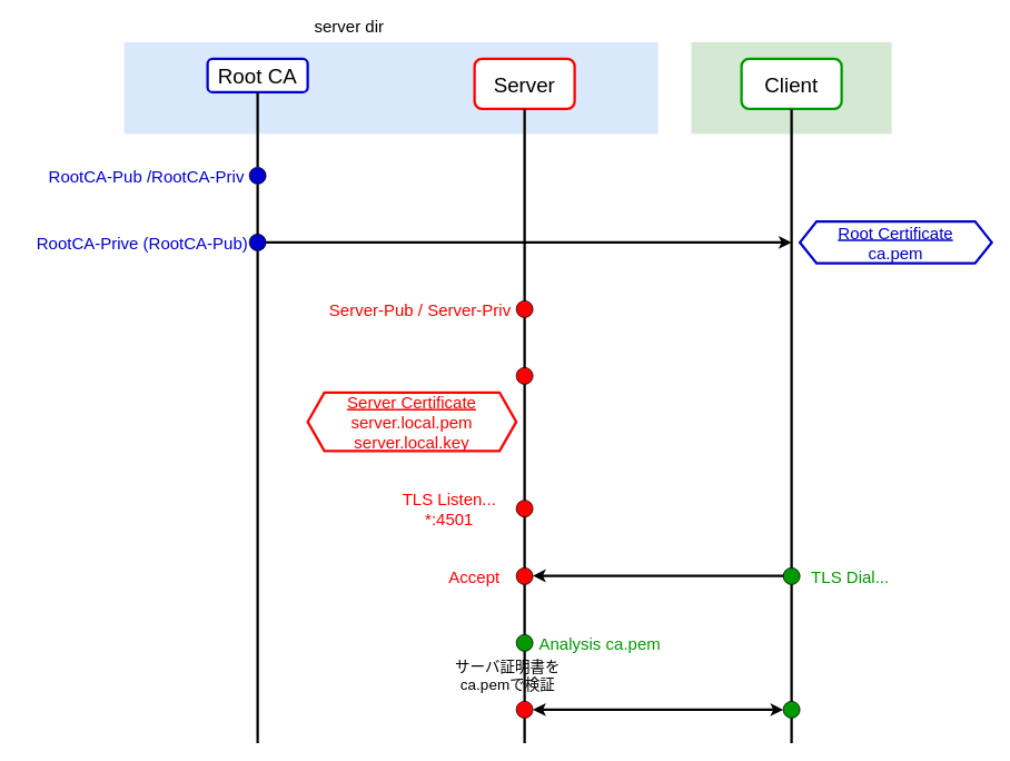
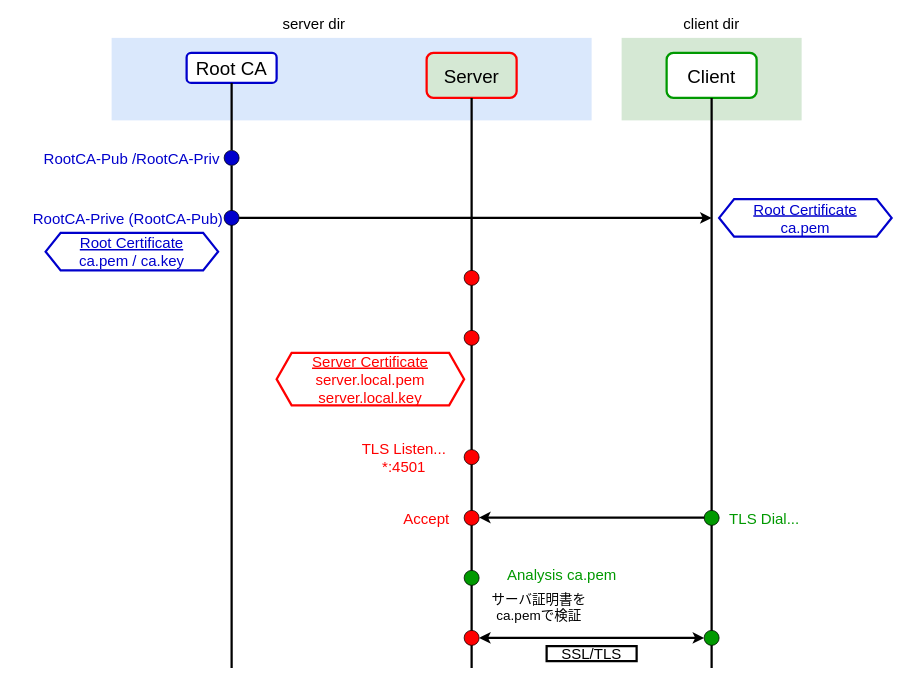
  <mxCell id="0" />
  <mxCell id="1" parent="0" />
  <mxCell id="2" value="" style="rounded=0;whiteSpace=wrap;html=1;strokeWidth=3;fillColor=#d5e8d4;strokeColor=none;" parent="1" vertex="1"><mxGeometry x="828" y="50" width="240" height="110" as="geometry" /></mxCell>
  <mxCell id="3" value="" style="rounded=0;whiteSpace=wrap;html=1;strokeWidth=3;fillColor=#dae8fc;strokeColor=none;" parent="1" vertex="1"><mxGeometry x="148" y="50" width="640" height="110" as="geometry" /></mxCell>
  <mxCell id="4" value="&lt;font style=&quot;font-size: 25px&quot;&gt;Root CA&lt;/font&gt;" style="rounded=1;whiteSpace=wrap;html=1;strokeColor=#0000CC;strokeWidth=3;" parent="1" vertex="1"><mxGeometry x="248" y="70" width="120" height="40" as="geometry" /></mxCell>
- <mxCell id="5" value="&lt;span style=&quot;font-size: 25px&quot;&gt;Server&lt;/span&gt;" style="rounded=1;whiteSpace=wrap;html=1;strokeColor=#FF0000;strokeWidth=3;" parent="1" vertex="1"><mxGeometry x="568" y="70" width="120" height="60" as="geometry" /></mxCell>
+ <mxCell id="5" value="&lt;span style=&quot;font-size: 25px&quot;&gt;Server&lt;/span&gt;" style="rounded=1;whiteSpace=wrap;html=1;strokeColor=#FF0000;strokeWidth=3;fillColor=#d5e8d4;" parent="1" vertex="1"><mxGeometry x="568" y="70" width="120" height="60" as="geometry" /></mxCell>
  <mxCell id="6" value="&lt;span style=&quot;font-size: 25px&quot;&gt;Client&lt;/span&gt;" style="rounded=1;whiteSpace=wrap;html=1;strokeColor=#009900;strokeWidth=3;" parent="1" vertex="1"><mxGeometry x="888" y="70" width="120" height="60" as="geometry" /></mxCell>
  <mxCell id="7" value="" style="endArrow=none;html=1;strokeWidth=3;entryX=0.5;entryY=1;entryDx=0;entryDy=0;startArrow=none;" parent="1" source="9" target="4" edge="1"><mxGeometry width="50" height="50" relative="1" as="geometry"><mxPoint x="308" y="730" as="sourcePoint" /><mxPoint x="708" y="440" as="targetPoint" /></mxGeometry></mxCell>
  <mxCell id="8" value="&lt;font style=&quot;font-size: 20px&quot;&gt;RootCA-Pub /RootCA-Priv&lt;/font&gt;" style="text;html=1;strokeColor=none;fillColor=none;align=center;verticalAlign=middle;whiteSpace=wrap;rounded=0;fontColor=#0000CC;" parent="1" vertex="1"><mxGeometry x="30" y="200" width="290" height="20" as="geometry" /></mxCell>
  <mxCell id="9" value="" style="ellipse;whiteSpace=wrap;html=1;aspect=fixed;fillColor=#0000CC;" parent="1" vertex="1"><mxGeometry x="298" y="200" width="20" height="20" as="geometry" /></mxCell>
  <mxCell id="10" value="" style="endArrow=none;html=1;strokeWidth=3;entryX=0.5;entryY=1;entryDx=0;entryDy=0;" parent="1" target="9" edge="1"><mxGeometry width="50" height="50" relative="1" as="geometry"><mxPoint x="308" y="890" as="sourcePoint" /><mxPoint x="308" y="130" as="targetPoint" /></mxGeometry></mxCell>
  <mxCell id="11" value="&lt;font style=&quot;font-size: 20px&quot;&gt;RootCA-Prive (RootCA-Pub)&lt;/font&gt;" style="text;html=1;strokeColor=none;fillColor=none;align=center;verticalAlign=middle;whiteSpace=wrap;rounded=0;fontColor=#0000CC;" parent="1" vertex="1"><mxGeometry x="20" y="280" width="300" height="20" as="geometry" /></mxCell>
  <mxCell id="12" value="" style="ellipse;whiteSpace=wrap;html=1;aspect=fixed;fillColor=#0000CC;" parent="1" vertex="1"><mxGeometry x="298" y="280" width="20" height="20" as="geometry" /></mxCell>
+ <mxCell id="13" value="&lt;font style=&quot;font-size: 20px&quot;&gt;&lt;u&gt;Root Certificate&lt;/u&gt;&lt;br&gt;ca.pem / ca.key&lt;br&gt;&lt;/font&gt;" style="shape=hexagon;perimeter=hexagonPerimeter2;whiteSpace=wrap;html=1;fixedSize=1;fontColor=#0000CC;fillColor=#FFFFFF;strokeColor=#0000CC;strokeWidth=3;" parent="1" vertex="1"><mxGeometry x="60" y="310" width="230" height="50" as="geometry" /></mxCell>
  <mxCell id="14" value="" style="endArrow=none;html=1;strokeWidth=3;entryX=0.5;entryY=1;entryDx=0;entryDy=0;" parent="1" edge="1"><mxGeometry width="50" height="50" relative="1" as="geometry"><mxPoint x="628" y="890" as="sourcePoint" /><mxPoint x="628" y="130" as="targetPoint" /></mxGeometry></mxCell>
  <mxCell id="15" value="" style="endArrow=none;html=1;strokeWidth=3;entryX=0.5;entryY=1;entryDx=0;entryDy=0;" parent="1" edge="1"><mxGeometry width="50" height="50" relative="1" as="geometry"><mxPoint x="948" y="890" as="sourcePoint" /><mxPoint x="948" y="130" as="targetPoint" /></mxGeometry></mxCell>
  <mxCell id="16" value="" style="endArrow=classic;html=1;fontColor=#0000CC;strokeWidth=3;" parent="1" edge="1"><mxGeometry width="50" height="50" relative="1" as="geometry"><mxPoint x="318" y="290" as="sourcePoint" /><mxPoint x="948" y="290" as="targetPoint" /></mxGeometry></mxCell>
  <mxCell id="17" value="&lt;font style=&quot;font-size: 20px&quot;&gt;&lt;u&gt;Root Certificate&lt;/u&gt;&lt;br&gt;ca.pem&lt;br&gt;&lt;/font&gt;" style="shape=hexagon;perimeter=hexagonPerimeter2;whiteSpace=wrap;html=1;fixedSize=1;fontColor=#0000CC;fillColor=#FFFFFF;strokeColor=#0000CC;strokeWidth=3;" parent="1" vertex="1"><mxGeometry x="958" y="265" width="230" height="50" as="geometry" /></mxCell>
  <mxCell id="18" value="" style="ellipse;whiteSpace=wrap;html=1;aspect=fixed;fillColor=#FF0000;" parent="1" vertex="1"><mxGeometry x="618" y="360" width="20" height="20" as="geometry" /></mxCell>
  <mxCell id="19" value="" style="ellipse;whiteSpace=wrap;html=1;aspect=fixed;fillColor=#FF0000;" parent="1" vertex="1"><mxGeometry x="618" y="440" width="20" height="20" as="geometry" /></mxCell>
- <mxCell id="20" value="&lt;font style=&quot;font-size: 20px&quot; color=&quot;#ff0000&quot;&gt;Server-Pub / Server-Priv&lt;/font&gt;" style="text;html=1;strokeColor=none;fillColor=none;align=center;verticalAlign=middle;whiteSpace=wrap;rounded=0;fontColor=#0000CC;" parent="1" vertex="1"><mxGeometry x="388" y="360" width="230" height="20" as="geometry" /></mxCell>
  <mxCell id="21" value="&lt;font style=&quot;font-size: 20px&quot;&gt;&lt;font color=&quot;#ff0000&quot;&gt;&lt;u&gt;Server Certificate&lt;/u&gt;&lt;/font&gt;&lt;br&gt;&lt;font color=&quot;#ff0000&quot;&gt;server.local.pem&lt;br&gt;server.local.key&lt;/font&gt;&lt;br&gt;&lt;/font&gt;" style="shape=hexagon;perimeter=hexagonPerimeter2;whiteSpace=wrap;html=1;fixedSize=1;fontColor=#0000CC;fillColor=#FFFFFF;strokeWidth=3;strokeColor=#FF0000;" parent="1" vertex="1"><mxGeometry x="368" y="470" width="250" height="70" as="geometry" /></mxCell>
- <mxCell id="22" value="&lt;font style=&quot;font-size: 20px&quot; color=&quot;#009900&quot;&gt;Analysis ca.pem&lt;/font&gt;" style="text;html=1;align=center;verticalAlign=middle;resizable=0;points=[];autosize=1;strokeColor=none;fontColor=#0000CC;" parent="1" vertex="1"><mxGeometry x="638" y="760" width="160" height="20" as="geometry" /></mxCell>
+ <mxCell id="22" value="&lt;font style=&quot;font-size: 20px&quot; color=&quot;#009900&quot;&gt;Analysis ca.pem&lt;/font&gt;" style="text;html=1;align=center;verticalAlign=middle;resizable=0;points=[];autosize=1;strokeColor=none;fontColor=#0000CC;" parent="1" vertex="1"><mxGeometry x="668" y="755" width="160" height="20" as="geometry" /></mxCell>
  <mxCell id="23" value="" style="endArrow=classic;html=1;fontColor=#0000CC;strokeWidth=3;" parent="1" edge="1"><mxGeometry width="50" height="50" relative="1" as="geometry"><mxPoint x="958" y="689.5" as="sourcePoint" /><mxPoint x="638" y="689.5" as="targetPoint" /></mxGeometry></mxCell>
  <mxCell id="24" value="" style="ellipse;whiteSpace=wrap;html=1;aspect=fixed;fillColor=#009900;" parent="1" vertex="1"><mxGeometry x="618" y="760" width="20" height="20" as="geometry" /></mxCell>
  <mxCell id="25" value="&lt;font color=&quot;#ff0000&quot;&gt;&lt;span style=&quot;font-size: 20px&quot;&gt;TLS Listen...&lt;br&gt;*:4501&lt;br&gt;&lt;/span&gt;&lt;/font&gt;" style="text;html=1;strokeColor=none;fillColor=none;align=center;verticalAlign=middle;whiteSpace=wrap;rounded=0;fontColor=#0000CC;" parent="1" vertex="1"><mxGeometry x="448" y="599" width="180" height="20" as="geometry" /></mxCell>
  <mxCell id="26" value="" style="ellipse;whiteSpace=wrap;html=1;aspect=fixed;fillColor=#FF0000;" parent="1" vertex="1"><mxGeometry x="618" y="599" width="20" height="20" as="geometry" /></mxCell>
  <mxCell id="27" value="" style="ellipse;whiteSpace=wrap;html=1;aspect=fixed;fillColor=#FF0000;" parent="1" vertex="1"><mxGeometry x="618" y="680" width="20" height="20" as="geometry" /></mxCell>
  <mxCell id="28" value="&lt;font color=&quot;#ff0000&quot;&gt;&lt;span style=&quot;font-size: 20px&quot;&gt;Accept&lt;br&gt;&lt;/span&gt;&lt;/font&gt;" style="text;html=1;strokeColor=none;fillColor=none;align=center;verticalAlign=middle;whiteSpace=wrap;rounded=0;fontColor=#0000CC;" parent="1" vertex="1"><mxGeometry x="508" y="680" width="120" height="20" as="geometry" /></mxCell>
  <mxCell id="29" value="" style="ellipse;whiteSpace=wrap;html=1;aspect=fixed;fillColor=#009900;" parent="1" vertex="1"><mxGeometry x="938" y="680" width="20" height="20" as="geometry" /></mxCell>
  <mxCell id="30" value="&lt;font color=&quot;#009900&quot;&gt;&lt;span style=&quot;font-size: 20px;&quot;&gt;TLS Dial...&lt;/span&gt;&lt;/font&gt;" style="text;html=1;align=center;verticalAlign=middle;resizable=0;points=[];autosize=1;strokeColor=none;fontColor=#0000CC;" parent="1" vertex="1"><mxGeometry x="958" y="670" width="120" height="40" as="geometry" /></mxCell>
  <mxCell id="31" value="" style="ellipse;whiteSpace=wrap;html=1;aspect=fixed;fillColor=#FF0000;" parent="1" vertex="1"><mxGeometry x="618" y="840" width="20" height="20" as="geometry" /></mxCell>
  <mxCell id="32" value="" style="ellipse;whiteSpace=wrap;html=1;aspect=fixed;fillColor=#009900;" parent="1" vertex="1"><mxGeometry x="938" y="840" width="20" height="20" as="geometry" /></mxCell>
  <mxCell id="33" value="" style="endArrow=classic;startArrow=classic;html=1;fontColor=#0000CC;strokeWidth=3;" parent="1" edge="1"><mxGeometry width="50" height="50" relative="1" as="geometry"><mxPoint x="638" y="850" as="sourcePoint" /><mxPoint x="938" y="850" as="targetPoint" /></mxGeometry></mxCell>
- <mxCell id="35" value="&lt;font color=&quot;#000000&quot; style=&quot;font-size: 18px&quot;&gt;サーバ証明書をca.pemで検証&lt;/font&gt;" style="text;html=1;strokeColor=none;fillColor=none;align=center;verticalAlign=middle;whiteSpace=wrap;rounded=0;fontColor=#0000CC;" parent="1" vertex="1"><mxGeometry x="533" y="800" width="150" height="20" as="geometry" /></mxCell>
+ <mxCell id="34" value="&lt;font color=&quot;#000000&quot; style=&quot;font-size: 20px&quot;&gt;SSL/TLS&lt;/font&gt;" style="rounded=0;whiteSpace=wrap;html=1;fontColor=#0000CC;strokeWidth=3;fillColor=#FFFFFF;" parent="1" vertex="1"><mxGeometry x="728" y="861" width="120" height="20" as="geometry" /></mxCell>
+ <mxCell id="35" value="&lt;font color=&quot;#000000&quot; style=&quot;font-size: 18px&quot;&gt;サーバ証明書をca.pemで検証&lt;/font&gt;" style="text;html=1;strokeColor=none;fillColor=none;align=center;verticalAlign=middle;whiteSpace=wrap;rounded=0;fontColor=#0000CC;" parent="1" vertex="1"><mxGeometry x="643" y="800" width="150" height="20" as="geometry" /></mxCell>
  <mxCell id="36" value="&lt;font color=&quot;#000000&quot;&gt;&lt;span style=&quot;font-size: 20px;&quot;&gt;server dir&lt;/span&gt;&lt;/font&gt;" style="text;html=1;strokeColor=none;fillColor=none;align=center;verticalAlign=middle;whiteSpace=wrap;rounded=0;fontColor=#0000CC;" parent="1" vertex="1"><mxGeometry x="343" y="20" width="150" height="20" as="geometry" /></mxCell>
+ <mxCell id="37" value="&lt;font color=&quot;#000000&quot;&gt;&lt;span style=&quot;font-size: 20px;&quot;&gt;client dir&lt;/span&gt;&lt;/font&gt;" style="text;html=1;strokeColor=none;fillColor=none;align=center;verticalAlign=middle;whiteSpace=wrap;rounded=0;fontColor=#0000CC;" vertex="1" parent="1"><mxGeometry x="873" y="20" width="150" height="20" as="geometry" /></mxCell>
